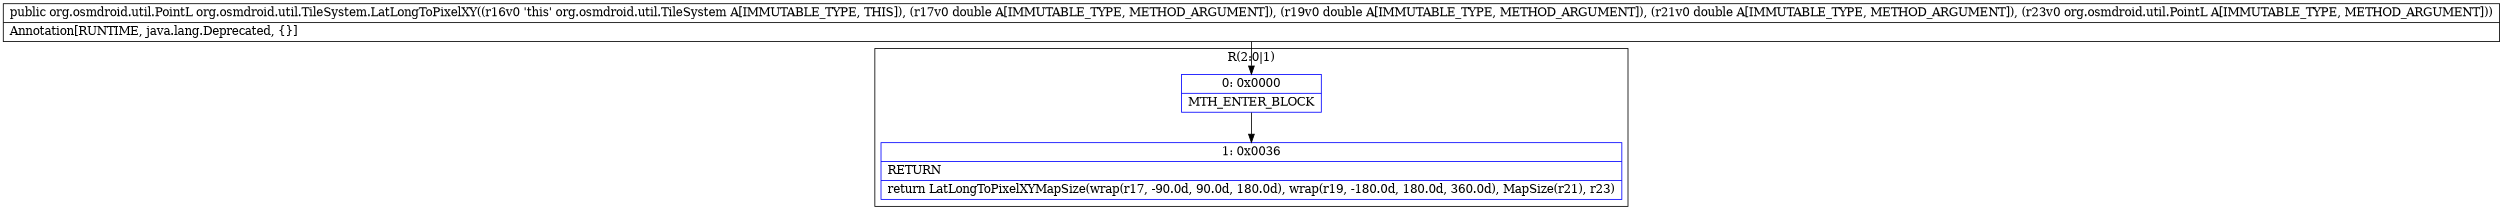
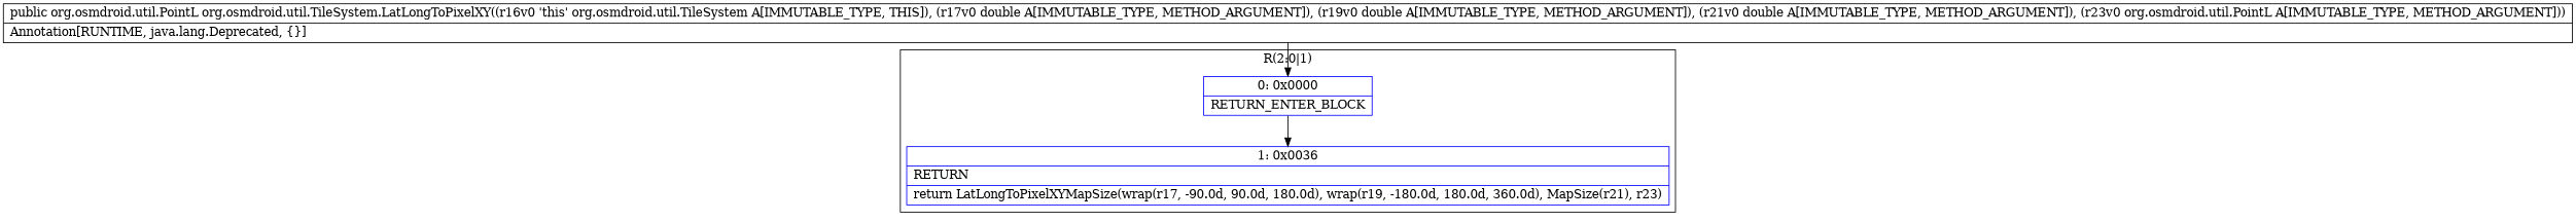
  digraph {
    node [color=blue shape=record]
-   n1 [label="{0\:\ 0x0000|MTH_ENTER_BLOCK\l}"]
+   n1 [label="{0\:\ 0x0000|RETURN_ENTER_BLOCK\l}"]
    n2 [label="{1\:\ 0x0036|RETURN\l|return LatLongToPixelXYMapSize(wrap(r17, \-90.0d, 90.0d, 180.0d), wrap(r19, \-180.0d, 180.0d, 360.0d), MapSize(r21), r23)\l}"]
    n3 [label="{public org.osmdroid.util.PointL org.osmdroid.util.TileSystem.LatLongToPixelXY((r16v0 'this' org.osmdroid.util.TileSystem A[IMMUTABLE_TYPE, THIS]), (r17v0 double A[IMMUTABLE_TYPE, METHOD_ARGUMENT]), (r19v0 double A[IMMUTABLE_TYPE, METHOD_ARGUMENT]), (r21v0 double A[IMMUTABLE_TYPE, METHOD_ARGUMENT]), (r23v0 org.osmdroid.util.PointL A[IMMUTABLE_TYPE, METHOD_ARGUMENT]))  | Annotation[RUNTIME, java.lang.Deprecated, \{\}]\l}" color=""]
    subgraph cluster_1 {
      label="R(2:0|1)"
      n1
      n2
    }
    n1 -> n2
    n3 -> n1
  }
